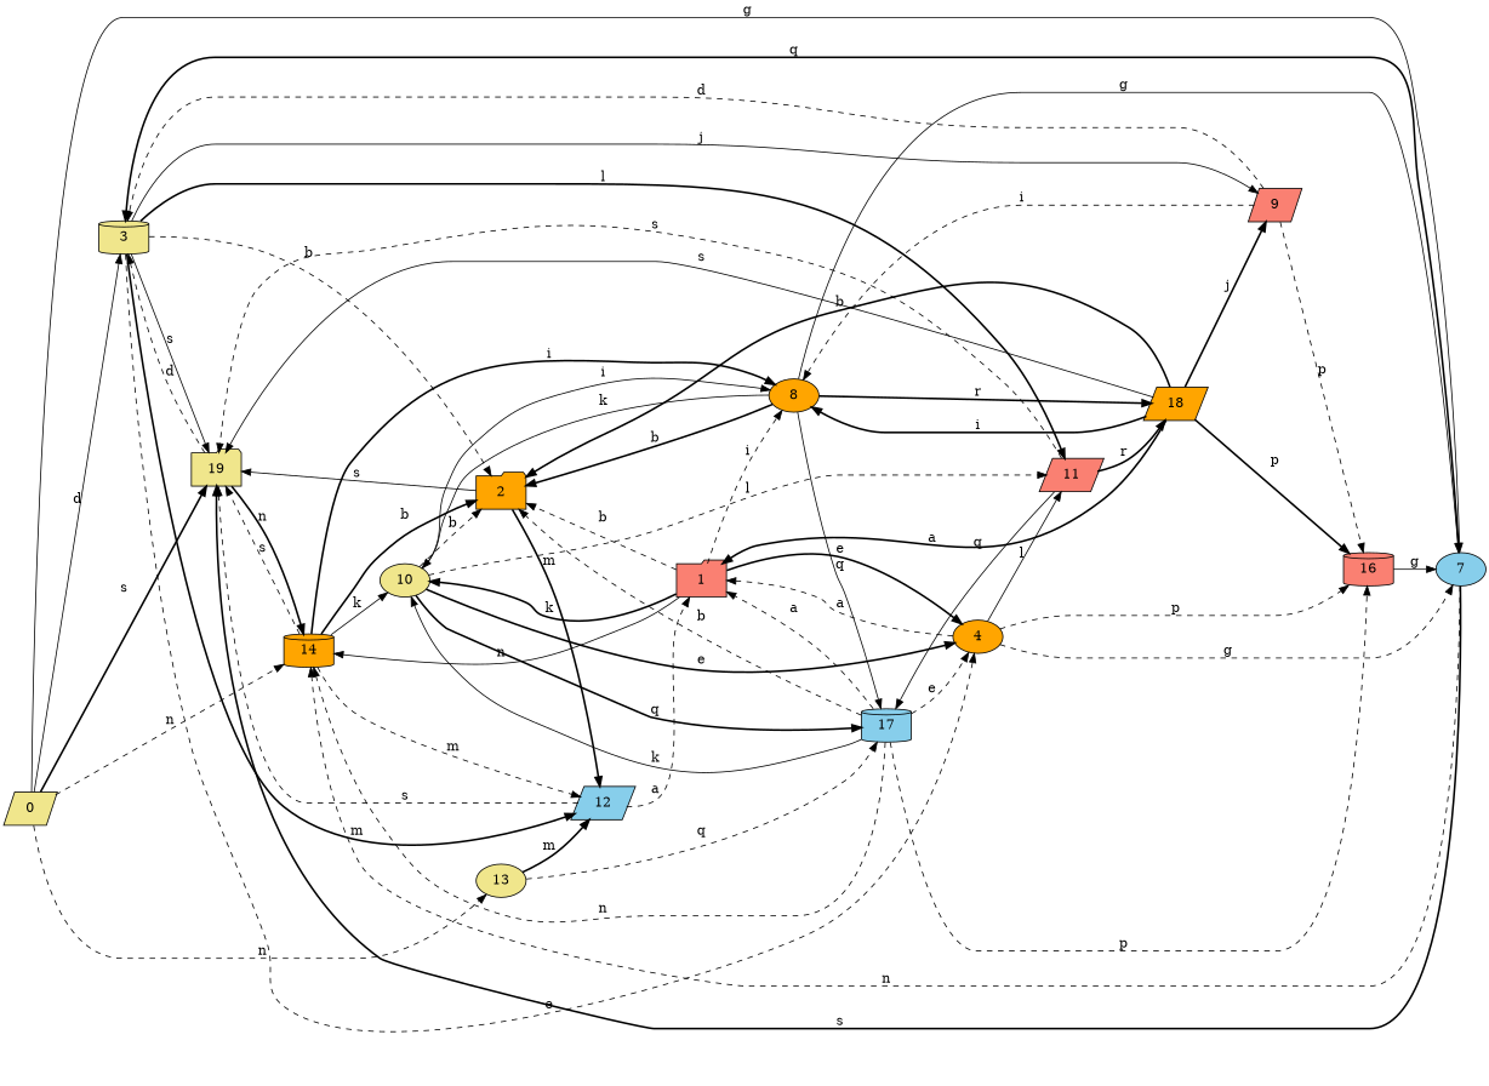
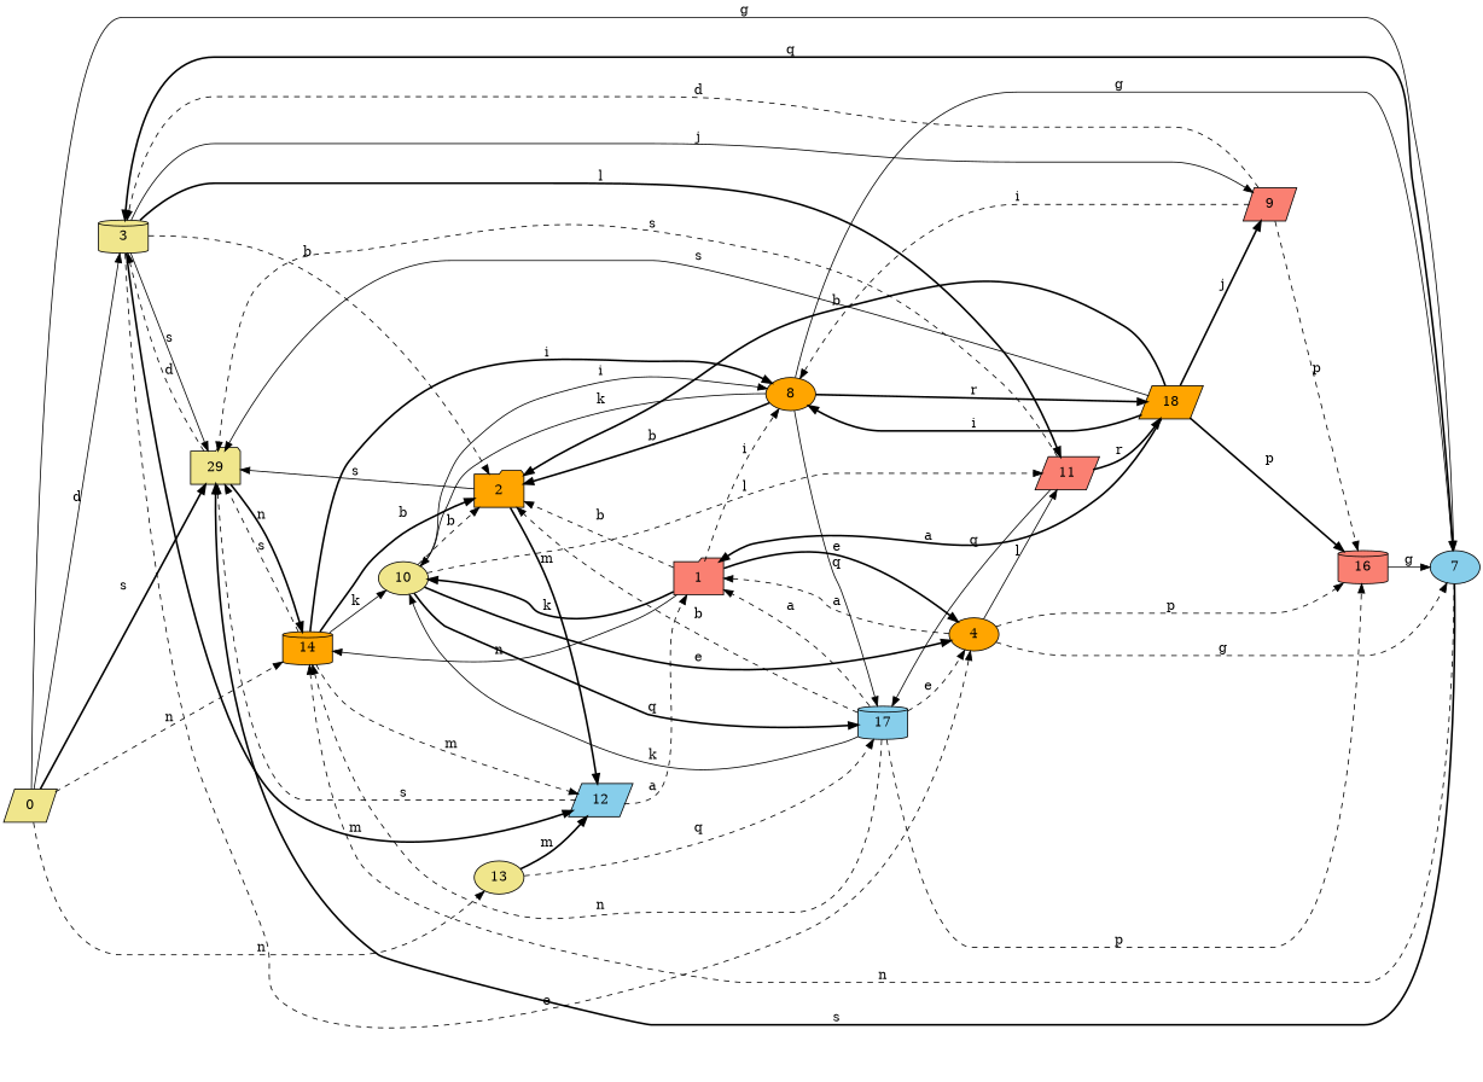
  strict digraph {
    rankdir=LR
    node [fillcolor=khaki shape=parallelogram style=filled]
    edge [style=dashed]
    3 [shape=cylinder]
    0
    7 [fillcolor=skyblue shape=ellipse]
    13 [shape=ellipse]
    14 [fillcolor=orange shape=cylinder]
-   19 [shape=folder]
+   19 [shape=folder label=29]
    2 [fillcolor=orange shape=folder]
    4 [fillcolor=orange shape=ellipse]
    12 [fillcolor=skyblue]
    9 [fillcolor=salmon]
    11 [fillcolor=salmon]
    17 [fillcolor=skyblue shape=cylinder]
    8 [fillcolor=orange shape=ellipse]
    10 [shape=ellipse]
    1 [fillcolor=salmon shape=folder]
    16 [fillcolor=salmon shape=cylinder]
    18 [fillcolor=orange]
    3 -> 19 [label=s style=solid]
    3 -> 2 [label=b]
    3 -> 4 [label=e]
    3 -> 12 [label=m style=bold]
    3 -> 9 [label=j style=solid]
    3 -> 11 [label=l style=bold]
    0 -> 3 [label=d style=solid]
    0 -> 7 [label=g style=solid]
    0 -> 13 [label=n]
    0 -> 14 [label=n]
    0 -> 19 [label=s style=bold]
    7 -> 3 [label=q style=bold]
    7 -> 14 [label=n]
    7 -> 19 [label=s style=bold]
    13 -> 12 [label=m style=bold]
    13 -> 17 [label=q]
    14 -> 19 [label=s]
    14 -> 2 [label=b style=bold]
    14 -> 12 [label=m]
    14 -> 8 [label=i style=bold]
    14 -> 10 [label=k style=solid]
    19 -> 3 [label=d]
    19 -> 14 [label=n style=bold]
    2 -> 19 [label=s style=solid]
    2 -> 12 [label=m style=bold]
    4 -> 7 [label=g]
    4 -> 11 [label=l style=solid]
    4 -> 1 [label=a]
    4 -> 16 [label=p]
    12 -> 19 [label=s]
    12 -> 1 [label=a]
    9 -> 3 [label=d]
    9 -> 8 [label=i]
    9 -> 16 [label=p]
    11 -> 19 [label=s]
    11 -> 17 [label=q style=solid]
    11 -> 18 [label=r style=bold]
    17 -> 14 [label=n]
    17 -> 2 [label=b]
    17 -> 4 [label=e]
    17 -> 10 [label=k style=solid]
    17 -> 1 [label=a]
    17 -> 16 [label=p]
    8 -> 7 [label=g style=solid]
    8 -> 2 [label=b style=bold]
    8 -> 17 [label=q style=solid]
    8 -> 10 [label=k style=solid]
    8 -> 18 [label=r style=bold]
    10 -> 2 [label=b]
    10 -> 4 [label=e style=bold]
    10 -> 11 [label=l]
    10 -> 17 [label=q style=bold]
    10 -> 8 [label=i style=solid]
    1 -> 14 [label=n style=solid]
    1 -> 2 [label=b]
    1 -> 4 [label=e style=bold]
    1 -> 8 [label=i]
    1 -> 10 [label=k style=bold]
    16 -> 7 [label=g style=solid]
    18 -> 19 [label=s style=solid]
    18 -> 2 [label=b style=bold]
    18 -> 9 [label=j style=bold]
    18 -> 8 [label=i style=bold]
    18 -> 1 [label=a style=bold]
    18 -> 16 [label=p style=bold]
  }
